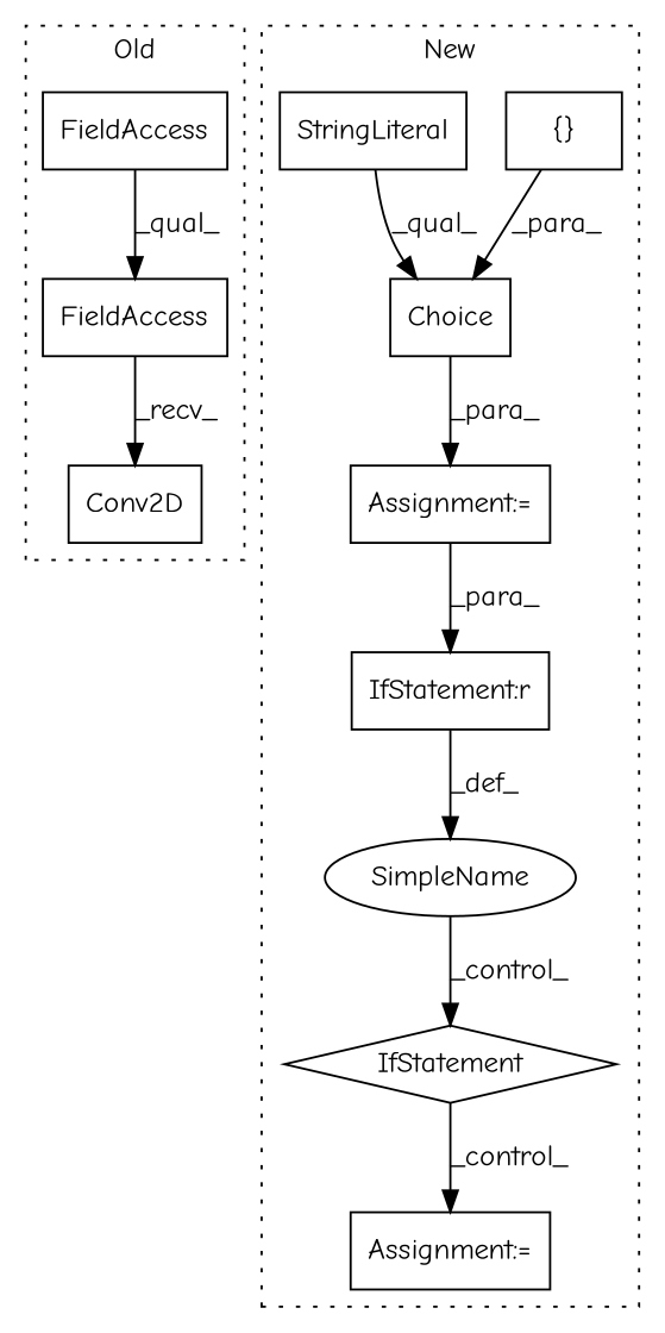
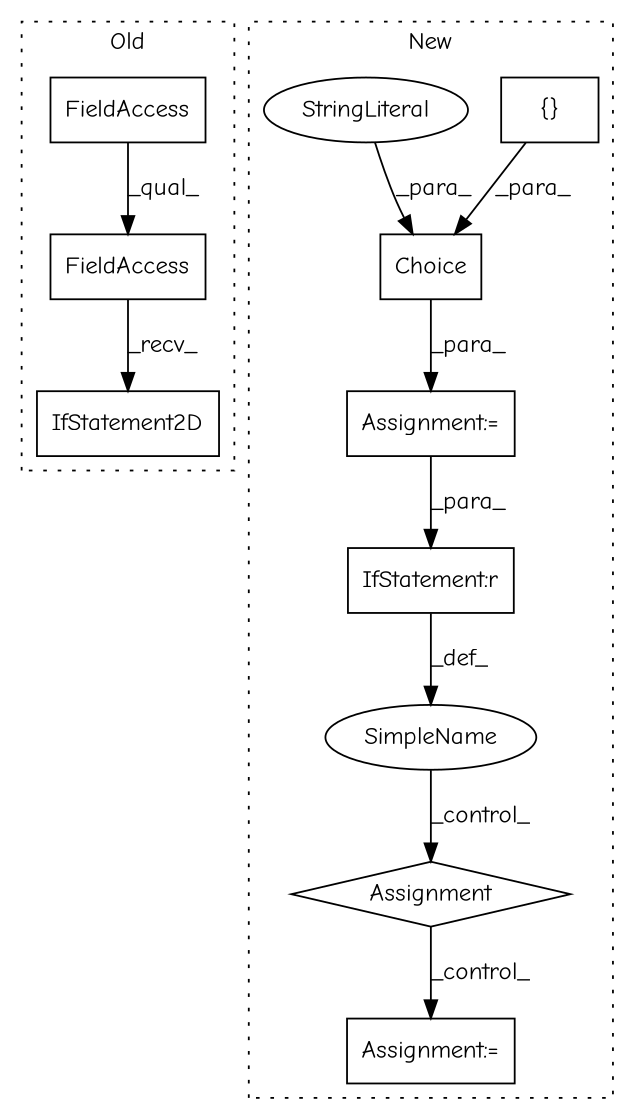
  digraph {
    fontname="Comic Neue"
    node [a=32 fontname="Comic Neue" l="7,1" s=4556 shape=box]
    edge [fontname="Comic Neue"]
-   n1 [label=Conv2D s="4580,4598"]
+   n1 [label=IfStatement2D s="4580,4598"]
    n2 [a=22 l=23 label=FieldAccess]
    n3 [a=22 l=16 label=FieldAccess]
    n4 [label=Choice s="4834,4906"]
-   n5 [a=25 l="4,2" label=IfStatement s="4913,4939" shape=diamond]
+   n5 [a=25 l="4,2" label=Assignment s="4913,4939" shape=diamond]
    n6 [a=42 label=SimpleName shape=ellipse l="" s=""]
    n7 [a=7 l=1 label="Assignment:=" s=5063]
    n8 [a=4 l="1,1" label="{}" s="4866,4896"]
-   n9 [a=45 l=12 label=StringLiteral s=4841]
+   n9 [a=45 l=12 label=StringLiteral s=4841 shape=ellipse]
    n10 [a=27 l=4 label="IfStatement:r" s=4927]
    n11 [a=7 l=1 label="Assignment:=" s=4830]
    subgraph cluster_1 {
      label=Old
      style=dotted
      n1
      n2
      n3
    }
    subgraph cluster_2 {
      label=New
      style=dotted
      n4
      n5
      n6
      n7
      n8
      n9
      n10
      n11
    }
    n2 -> n1 [label=_recv_]
    n3 -> n2 [label=_qual_]
    n4 -> n11 [label=_para_]
    n5 -> n7 [label=_control_]
    n6 -> n5 [label=_control_]
    n8 -> n4 [label=_para_]
-   n9 -> n4 [label=_qual_]
+   n9 -> n4 [label=_para_]
    n10 -> n6 [label=_def_]
    n11 -> n10 [label=_para_]
  }
